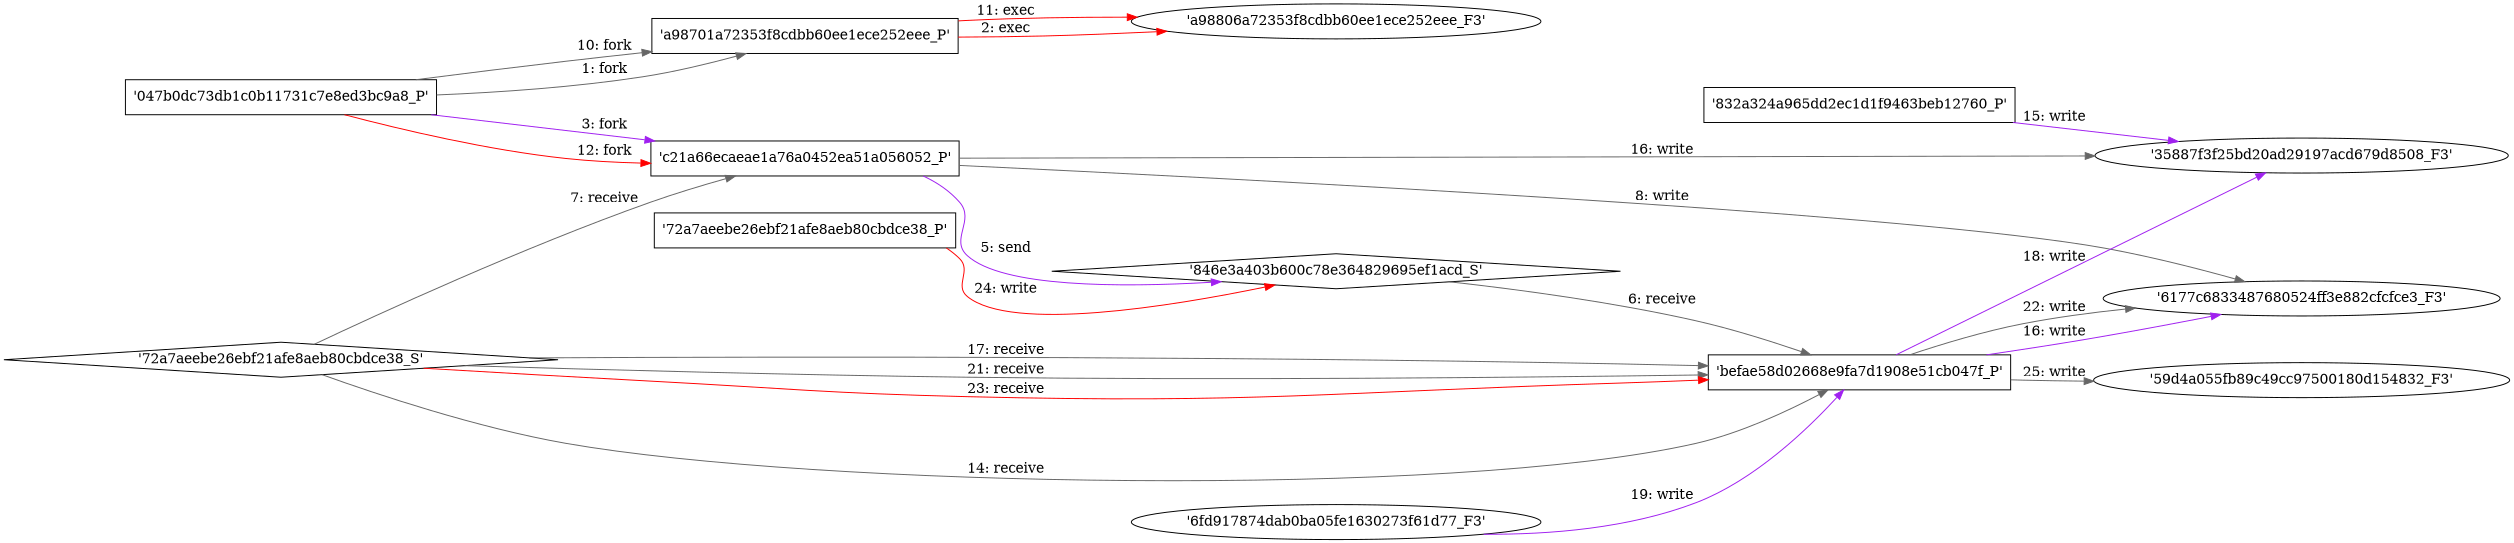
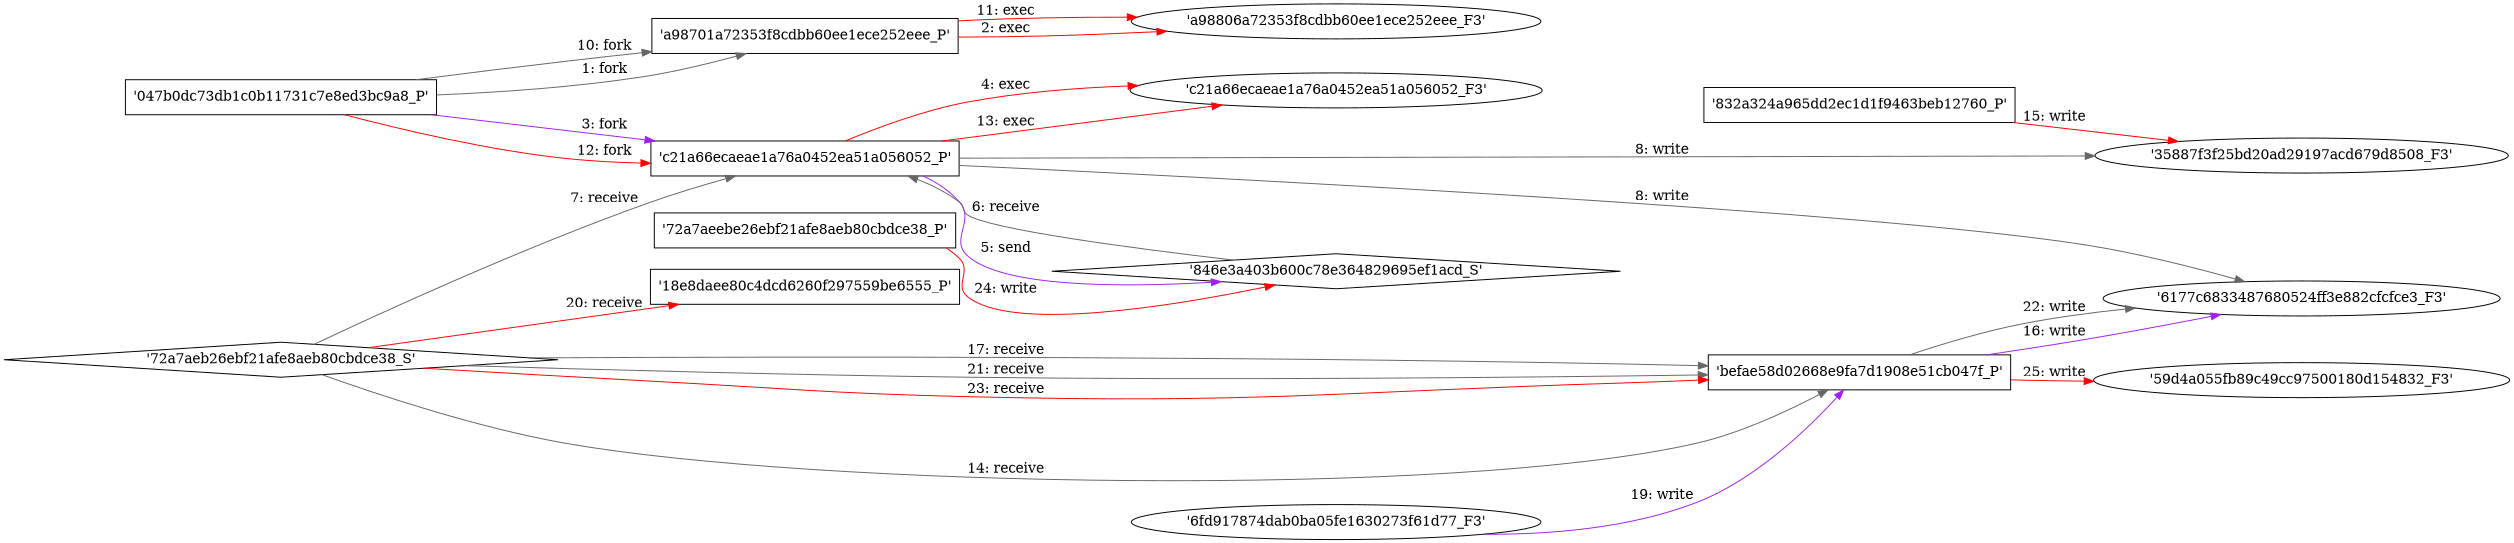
  digraph {
    engine=neato
    fixedsize=false
    fontsize=10
    nodesep=0.3
    rankdir=LR
    ranksep=0
    splines=true
    node [node_type=Process shape=box]
    edge [color=gray40]
    n1 [label="'a98701a72353f8cdbb60ee1ece252eee_P'"]
    "'047b0dc73db1c0b11731c7e8ed3bc9a8_P'"
    "'c21a66ecaeae1a76a0452ea51a056052_P'"
    n4 [label="'a98806a72353f8cdbb60ee1ece252eee_F3'" node_type=File shape=ellipse]
+   "'c21a66ecaeae1a76a0452ea51a056052_F3'" [node_type=File shape=ellipse]
    "'846e3a403b600c78e364829695ef1acd_S'" [node_type=Socket shape=diamond]
    "'35887f3f25bd20ad29197acd679d8508_F3'" [node_type=file shape=ellipse]
    "'6177c6833487680524ff3e882cfcfce3_F3'" [node_type=file shape=ellipse]
-   "'72a7aeebe26ebf21afe8aeb80cbdce38_S'" [node_type=Socket shape=diamond]
+   "'72a7aeebe26ebf21afe8aeb80cbdce38_S'" [node_type=Socket shape=diamond label="'72a7aeb26ebf21afe8aeb80cbdce38_S'"]
    "'befae58d02668e9fa7d1908e51cb047f_P'"
+   "'18e8daee80c4dcd6260f297559be6555_P'"
    "'59d4a055fb89c49cc97500180d154832_F3'" [node_type=file shape=ellipse]
    "'6fd917874dab0ba05fe1630273f61d77_F3'" [node_type=file shape=ellipse]
    "'832a324a965dd2ec1d1f9463beb12760_P'"
    "'72a7aeebe26ebf21afe8aeb80cbdce38_P'"
    n1 -> n4 [color=red label="2: exec"]
    n1 -> n4 [color=red label="11: exec"]
    "'047b0dc73db1c0b11731c7e8ed3bc9a8_P'" -> n1 [label="1: fork"]
    "'047b0dc73db1c0b11731c7e8ed3bc9a8_P'" -> n1 [label="10: fork"]
    "'047b0dc73db1c0b11731c7e8ed3bc9a8_P'" -> "'c21a66ecaeae1a76a0452ea51a056052_P'" [color=purple label="3: fork"]
    "'047b0dc73db1c0b11731c7e8ed3bc9a8_P'" -> "'c21a66ecaeae1a76a0452ea51a056052_P'" [color=red label="12: fork"]
+   "'c21a66ecaeae1a76a0452ea51a056052_P'" -> "'c21a66ecaeae1a76a0452ea51a056052_F3'" [color=red label="4: exec"]
+   "'c21a66ecaeae1a76a0452ea51a056052_P'" -> "'c21a66ecaeae1a76a0452ea51a056052_F3'" [color=red label="13: exec"]
    "'c21a66ecaeae1a76a0452ea51a056052_P'" -> "'846e3a403b600c78e364829695ef1acd_S'" [color=purple label="5: send"]
-   "'c21a66ecaeae1a76a0452ea51a056052_P'" -> "'35887f3f25bd20ad29197acd679d8508_F3'" [label="16: write"]
+   "'c21a66ecaeae1a76a0452ea51a056052_P'" -> "'35887f3f25bd20ad29197acd679d8508_F3'" [label="8: write"]
    "'c21a66ecaeae1a76a0452ea51a056052_P'" -> "'6177c6833487680524ff3e882cfcfce3_F3'" [label="8: write"]
-   "'846e3a403b600c78e364829695ef1acd_S'" -> "'befae58d02668e9fa7d1908e51cb047f_P'" [label="6: receive"]
+   "'846e3a403b600c78e364829695ef1acd_S'" -> "'c21a66ecaeae1a76a0452ea51a056052_P'" [label="6: receive"]
    "'72a7aeebe26ebf21afe8aeb80cbdce38_S'" -> "'c21a66ecaeae1a76a0452ea51a056052_P'" [label="7: receive"]
    "'72a7aeebe26ebf21afe8aeb80cbdce38_S'" -> "'befae58d02668e9fa7d1908e51cb047f_P'" [label="14: receive"]
    "'72a7aeebe26ebf21afe8aeb80cbdce38_S'" -> "'befae58d02668e9fa7d1908e51cb047f_P'" [label="17: receive"]
    "'72a7aeebe26ebf21afe8aeb80cbdce38_S'" -> "'befae58d02668e9fa7d1908e51cb047f_P'" [label="21: receive"]
    "'72a7aeebe26ebf21afe8aeb80cbdce38_S'" -> "'befae58d02668e9fa7d1908e51cb047f_P'" [color=red label="23: receive"]
-   "'befae58d02668e9fa7d1908e51cb047f_P'" -> "'35887f3f25bd20ad29197acd679d8508_F3'" [color=purple label="18: write"]
+   "'72a7aeebe26ebf21afe8aeb80cbdce38_S'" -> "'18e8daee80c4dcd6260f297559be6555_P'" [color=red label="20: receive"]
    "'befae58d02668e9fa7d1908e51cb047f_P'" -> "'6177c6833487680524ff3e882cfcfce3_F3'" [color=purple label="16: write"]
    "'befae58d02668e9fa7d1908e51cb047f_P'" -> "'6177c6833487680524ff3e882cfcfce3_F3'" [label="22: write"]
-   "'befae58d02668e9fa7d1908e51cb047f_P'" -> "'59d4a055fb89c49cc97500180d154832_F3'" [label="25: write"]
+   "'befae58d02668e9fa7d1908e51cb047f_P'" -> "'59d4a055fb89c49cc97500180d154832_F3'" [color=red label="25: write"]
    "'6fd917874dab0ba05fe1630273f61d77_F3'" -> "'befae58d02668e9fa7d1908e51cb047f_P'" [color=purple label="19: write"]
-   "'832a324a965dd2ec1d1f9463beb12760_P'" -> "'35887f3f25bd20ad29197acd679d8508_F3'" [color=purple label="15: write"]
+   "'832a324a965dd2ec1d1f9463beb12760_P'" -> "'35887f3f25bd20ad29197acd679d8508_F3'" [color=red label="15: write"]
    "'72a7aeebe26ebf21afe8aeb80cbdce38_P'" -> "'846e3a403b600c78e364829695ef1acd_S'" [color=red label="24: write"]
  }
